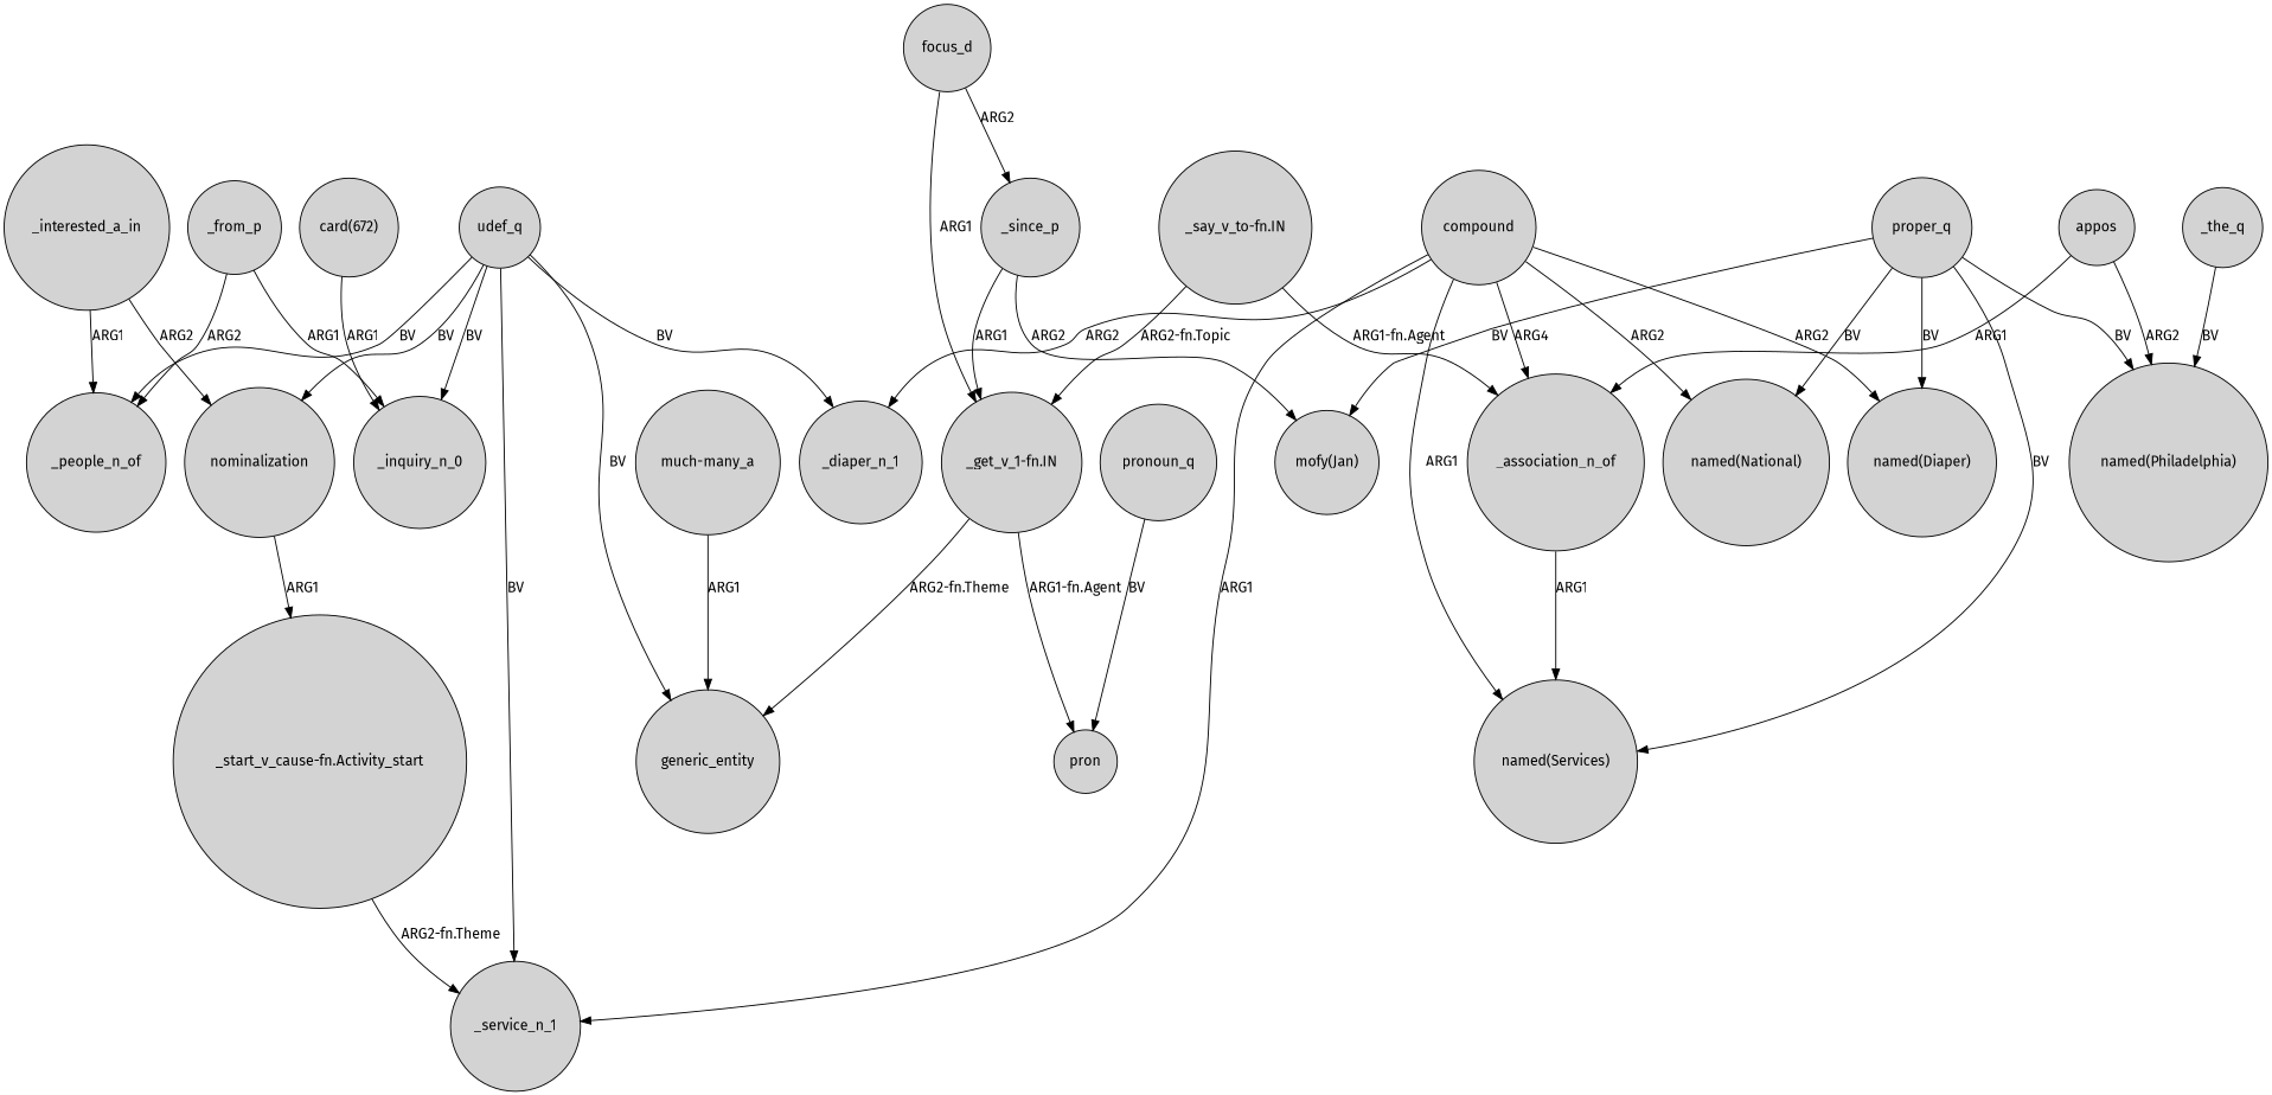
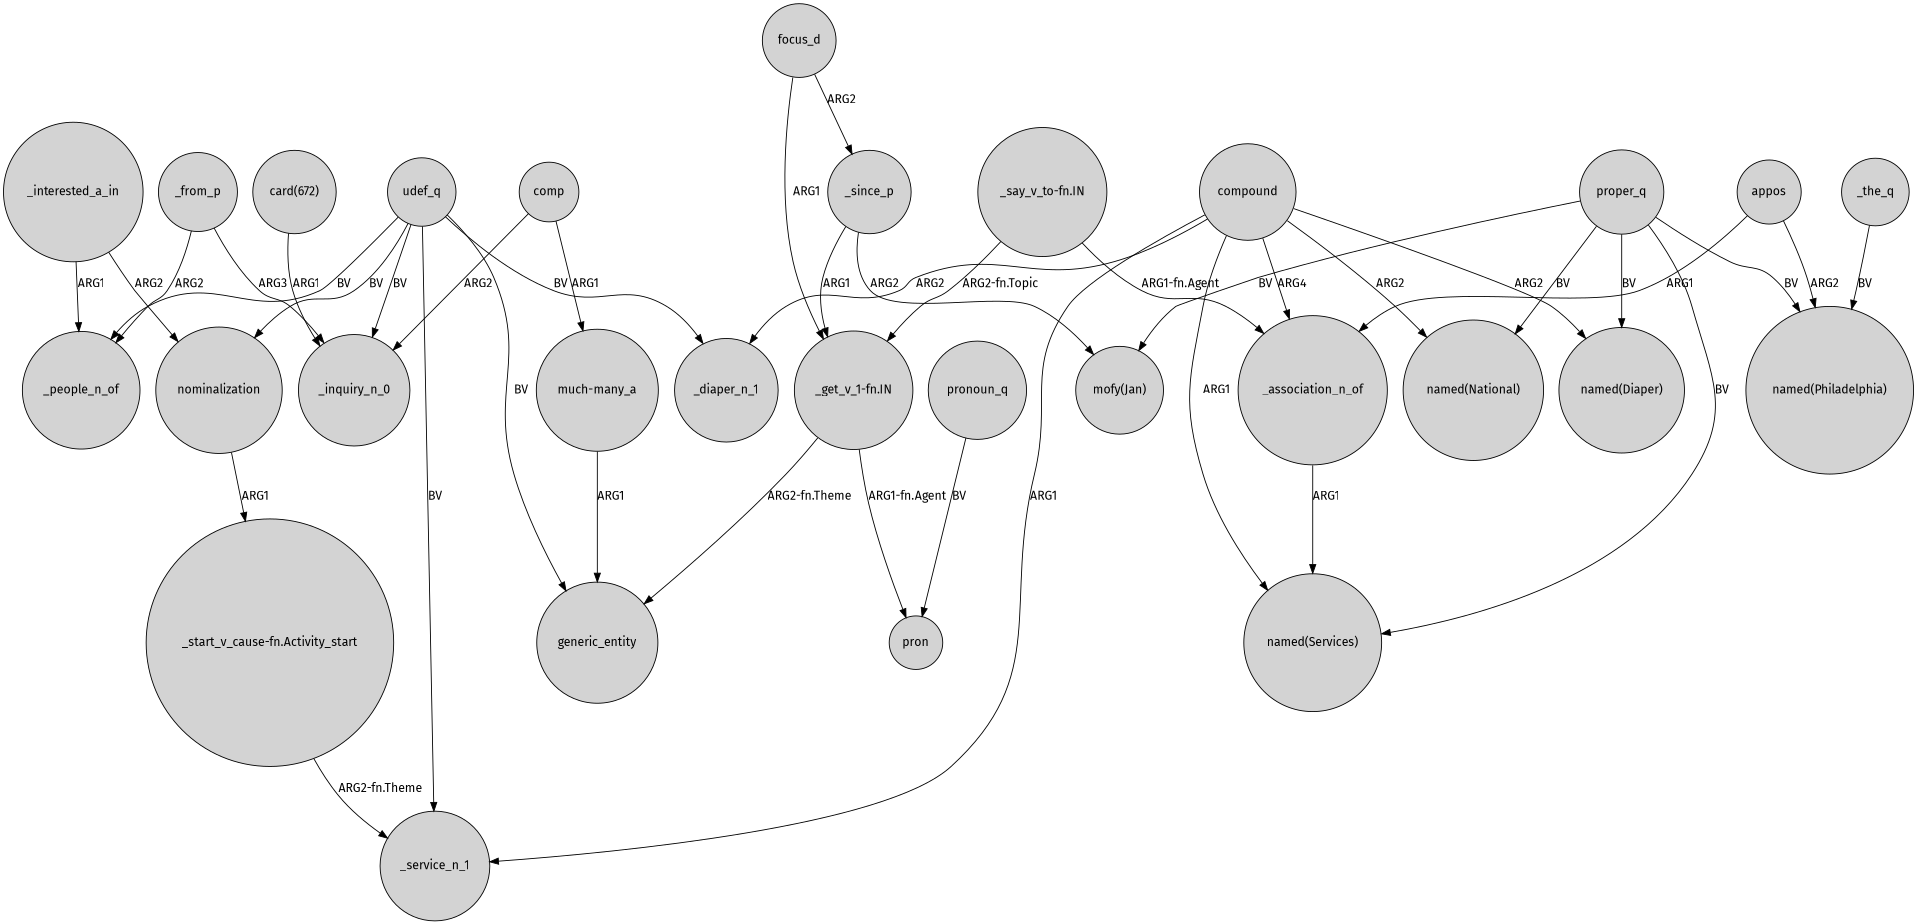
  digraph {
    fontname="Fira Sans"
    node [fontname="Fira Sans" shape=circle style=filled]
    edge [fontname="Fira Sans"]
    focus_d
    _since_p
    "_get_v_1-fn.IN"
    "mofy(Jan)"
    generic_entity
    pron
    _interested_a_in
    nominalization
    _people_n_of
    "_start_v_cause-fn.Activity_start"
    _service_n_1
    proper_q
    "named(Philadelphia)"
    "named(Diaper)"
    "named(Services)"
    "named(National)"
    compound
    _diaper_n_1
    _association_n_of
    udef_q
    n21 [label=_inquiry_n_0]
    "much-many_a"
    appos
    _from_p
    pronoun_q
    "_say_v_to-fn.IN"
+   comp
    _the_q
    "card(672)"
    focus_d -> _since_p [label=ARG2]
    focus_d -> "_get_v_1-fn.IN" [label=ARG1]
    _since_p -> "_get_v_1-fn.IN" [label=ARG1]
    _since_p -> "mofy(Jan)" [label=ARG2]
    "_get_v_1-fn.IN" -> generic_entity [label="ARG2-fn.Theme"]
    "_get_v_1-fn.IN" -> pron [label="ARG1-fn.Agent"]
    _interested_a_in -> nominalization [label=ARG2]
    _interested_a_in -> _people_n_of [label=ARG1]
    nominalization -> "_start_v_cause-fn.Activity_start" [label=ARG1]
    "_start_v_cause-fn.Activity_start" -> _service_n_1 [label="ARG2-fn.Theme"]
    proper_q -> "mofy(Jan)" [label=BV]
    proper_q -> "named(Philadelphia)" [label=BV]
    proper_q -> "named(Diaper)" [label=BV]
    proper_q -> "named(Services)" [label=BV]
    proper_q -> "named(National)" [label=BV]
    compound -> _service_n_1 [label=ARG1]
    compound -> "named(Diaper)" [label=ARG2]
    compound -> "named(Services)" [label=ARG1]
    compound -> "named(National)" [label=ARG2]
    compound -> _diaper_n_1 [label=ARG2]
    compound -> _association_n_of [label=ARG4]
    _association_n_of -> "named(Services)" [label=ARG1]
    udef_q -> generic_entity [label=BV]
    udef_q -> nominalization [label=BV]
    udef_q -> _people_n_of [label=BV]
    udef_q -> _service_n_1 [label=BV]
    udef_q -> _diaper_n_1 [label=BV]
    udef_q -> n21 [label=BV]
    "much-many_a" -> generic_entity [label=ARG1]
    appos -> "named(Philadelphia)" [label=ARG2]
    appos -> _association_n_of [label=ARG1]
    _from_p -> _people_n_of [label=ARG2]
-   _from_p -> n21 [label=ARG1]
+   _from_p -> n21 [label=ARG3]
    pronoun_q -> pron [label=BV]
    "_say_v_to-fn.IN" -> "_get_v_1-fn.IN" [label="ARG2-fn.Topic"]
    "_say_v_to-fn.IN" -> _association_n_of [label="ARG1-fn.Agent"]
+   comp -> n21 [label=ARG2]
+   comp -> "much-many_a" [label=ARG1]
    _the_q -> "named(Philadelphia)" [label=BV]
    "card(672)" -> n21 [label=ARG1]
  }
